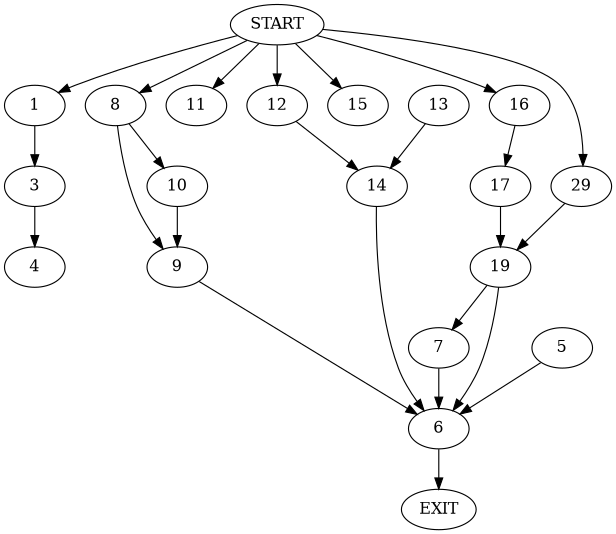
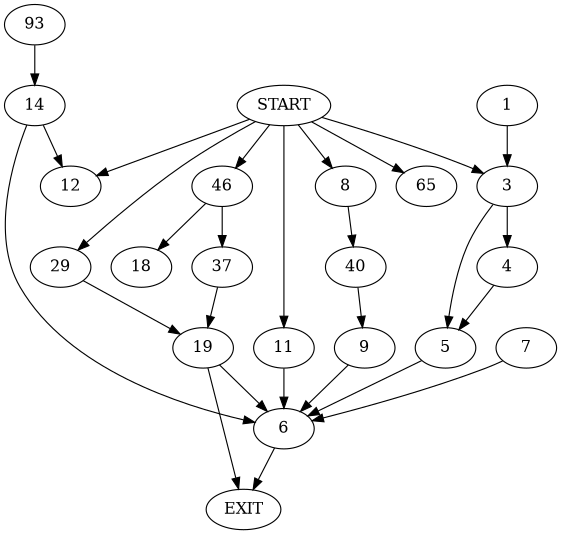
  digraph {
    n1 [label=START]
    1
    8
    11
    12
-   15
-   16
+   15 [label=65]
+   16 [label=46]
    n8 [label=29]
    3
    7
    6
    9
-   10
+   10 [label=40]
    14
-   17
+   17 [label=37]
+   18
    19
    n18 [label=EXIT]
    4
    5
-   13
-   n1 -> 1
+   13 [label=93]
+   n1 -> 3
    n1 -> 8
    n1 -> 11
    n1 -> 12
    n1 -> 15
    n1 -> 16
    n1 -> n8
    1 -> 3
-   8 -> 9
    8 -> 10
-   12 -> 14
+   11 -> 6
+   14 -> 12
    16 -> 17
+   16 -> 18
    n8 -> 19
    3 -> 4
+   3 -> 5
    7 -> 6
    6 -> n18
    9 -> 6
    10 -> 9
    14 -> 6
    17 -> 19
    19 -> 6
-   19 -> 7
+   19 -> n18
+   4 -> 5
    5 -> 6
    13 -> 14
  }
